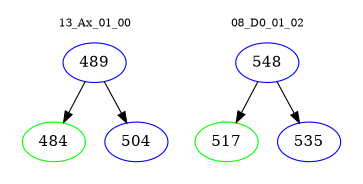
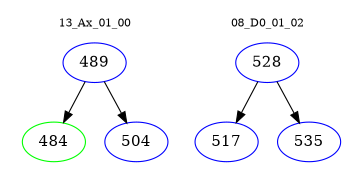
  digraph {
    node [color=blue]
    edge [color=black]
    n1 [label=489]
    n2 [color=green label=484]
    n3 [label=504]
-   n4 [label=548]
-   n5 [color=green label=517]
+   n4 [label=528]
+   n5 [label=517]
    n6 [label=535]
    subgraph cluster_1 {
      color=white
      fontsize=10
      label="13_Ax_01_00"
      n1
      n2
      n3
    }
    subgraph cluster_2 {
      color=white
      fontsize=10
      label="08_D0_01_02"
      n4
      n5
      n6
    }
    n1 -> n2
    n1 -> n3
    n4 -> n5
    n4 -> n6
  }
